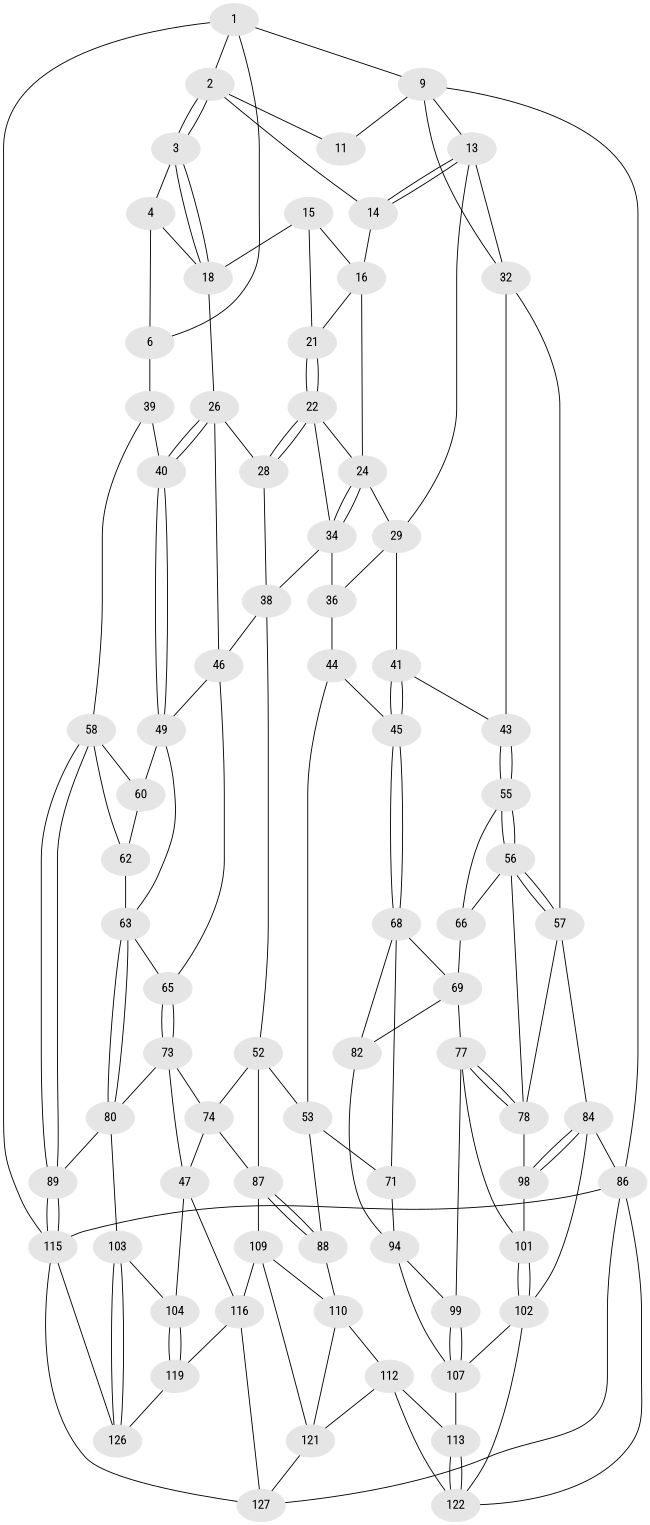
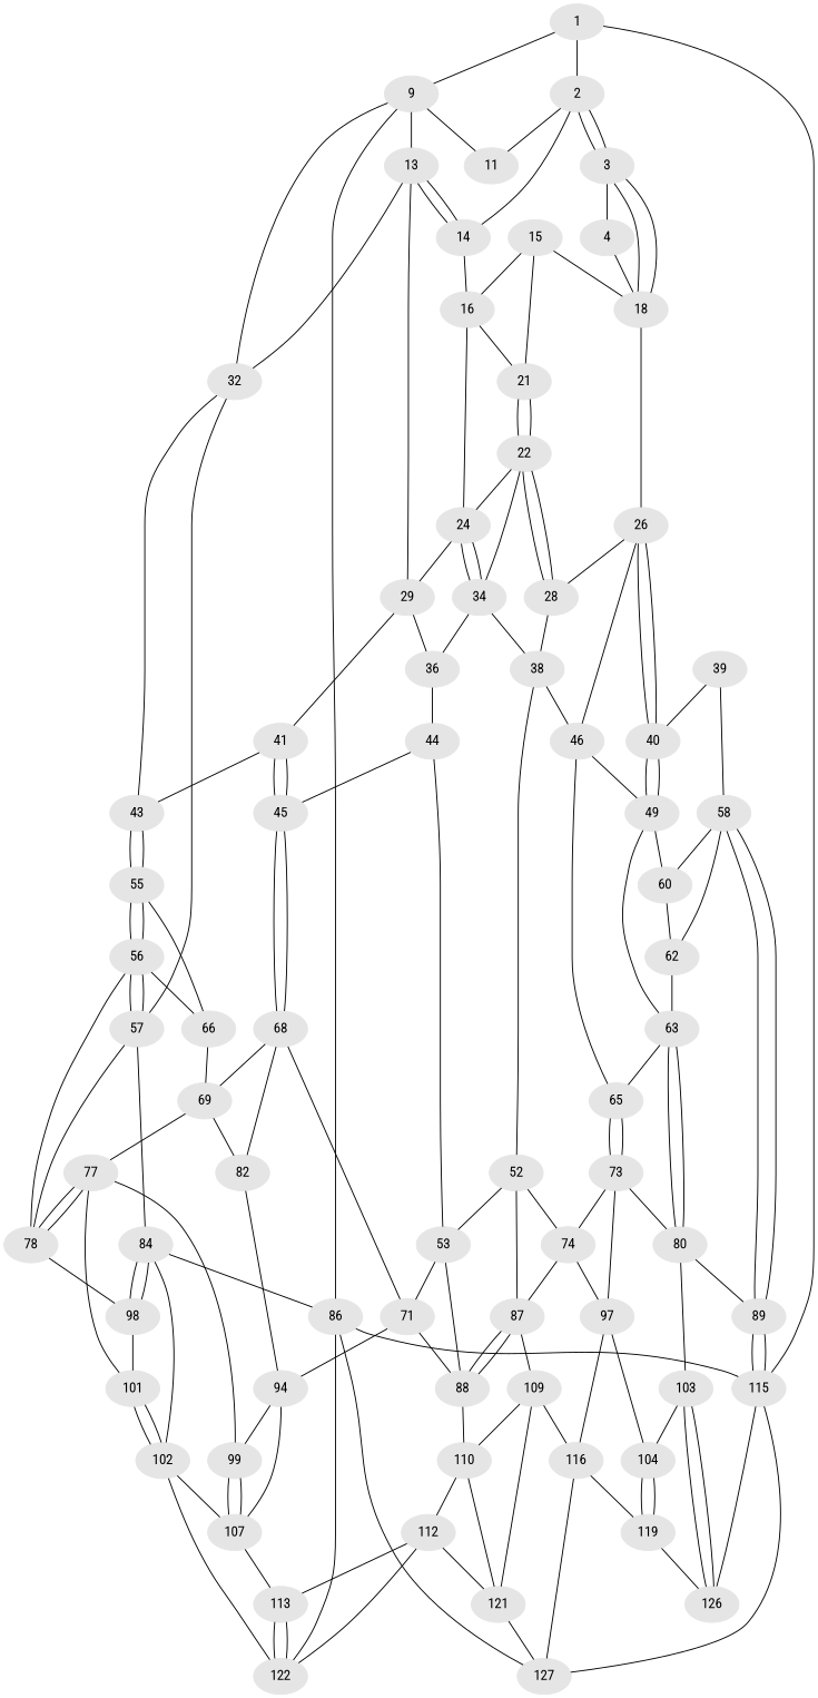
  graph {
    fontname="Roboto Condensed"
    node [color=gray90 fontname="Roboto Condensed" style=filled]
    edge [fontname="Roboto Condensed"]
    1 [super="+5"]
    2 [super="+12"]
-   6 [super="+7"]
    9 [super="+10"]
    115 [super="+128"]
    3
    11
    14
    39 [super="+51"]
    13 [super="+31"]
    32 [super="+33"]
    86 [super="+130"]
    127 [super="+129"]
    126
    4 [super="+8"]
    18 [super="+19"]
    15 [super="+20"]
    16 [super="+17"]
    21
    26 [super="+27"]
    40
    58 [super="+59"]
    29 [super="+30"]
    43
    57 [super="+83"]
    122 [super="+124"]
    36 [super="+37"]
    41 [super="+42"]
    24 [super="+25"]
    22 [super="+23"]
    34 [super="+35"]
    28
    46 [super="+47"]
    38 [super="+48"]
    49 [super="+50"]
    65
    52 [super="+75"]
    44 [super="+54"]
    45
    55 [super="+61"]
    78 [super="+79"]
    84 [super="+85"]
    53 [super="+70"]
    74 [super="+91"]
    87 [super="+92"]
    60
    62
    89
    63 [super="+64"]
    68 [super="+72"]
    56 [super="+67"]
    66
    71 [super="+93"]
    88 [super="+96"]
    69 [super="+76"]
    82
    73 [super="+81"]
    80 [super="+90"]
-   97 [super="+106" label=47]
+   97 [super="+106"]
    109 [super="+118"]
    94 [super="+95"]
    110 [super="+111"]
    98
    102 [super="+108"]
    103
    77 [super="+100"]
    99
    101
    107 [super="+114"]
    104 [super="+105"]
    116 [super="+117"]
    121 [super="+125"]
    112 [super="+123"]
    113
    119 [super="+120"]
    1 -- 2
-   1 -- 6
    1 -- 9
    1 -- 115
    2 -- 3
    2 -- 3
    2 -- 11
    2 -- 14
-   6 -- 39 [weight=2]
    9 -- 11
    9 -- 13
    9 -- 32
    9 -- 86
    115 -- 127
    115 -- 126
    3 -- 4
    3 -- 18
    3 -- 18
    14 -- 16
    39 -- 40
    39 -- 58
    13 -- 14
    13 -- 14
    13 -- 32
    13 -- 29
    32 -- 43
    32 -- 57
    86 -- 115
    86 -- 127
    86 -- 122
-   4 -- 6
    4 -- 18
    18 -- 26
    15 -- 18
    15 -- 16
    15 -- 21
    16 -- 21
    16 -- 24
    21 -- 22
    21 -- 22
    26 -- 40
    26 -- 40
    26 -- 28
    26 -- 46
    40 -- 49
    40 -- 49
    58 -- 60
    58 -- 62
    58 -- 89
    58 -- 89
    29 -- 36
    29 -- 41
    43 -- 55
    43 -- 55
    57 -- 78
    57 -- 84
    36 -- 44 [weight=2]
    41 -- 43
    41 -- 45
    41 -- 45
    24 -- 29
    24 -- 34
    24 -- 34
    22 -- 24
    22 -- 34
    22 -- 28
    22 -- 28
    34 -- 36
    34 -- 38
    28 -- 38
    46 -- 49
    46 -- 65
    38 -- 46
    38 -- 52
    49 -- 60
    49 -- 63
    65 -- 73
    65 -- 73
    52 -- 53
    52 -- 74
    52 -- 87
    44 -- 45
    44 -- 53
    45 -- 68
    45 -- 68
    55 -- 56
    55 -- 56
    55 -- 66
    78 -- 98
    84 -- 86
    84 -- 98
    84 -- 98
    84 -- 102
    53 -- 71
    53 -- 88
    74 -- 87
    74 -- 97
    87 -- 88
    87 -- 88
    87 -- 109
    60 -- 62
    62 -- 63
    89 -- 115
    89 -- 115
    63 -- 65
    63 -- 80
    63 -- 80
    68 -- 71
    68 -- 69
    68 -- 82
    56 -- 57
    56 -- 57
    56 -- 78
    56 -- 66
    66 -- 69
+   71 -- 88
    71 -- 94
    88 -- 110
    69 -- 82
    69 -- 77
    82 -- 94
    73 -- 74
    73 -- 80
    73 -- 97
    80 -- 89
    80 -- 103
    97 -- 104
    97 -- 116
    109 -- 110
    109 -- 116
    109 -- 121
    94 -- 99
    94 -- 107
    110 -- 121
    110 -- 112
    98 -- 101
    102 -- 122
    102 -- 107
    103 -- 126
    103 -- 126
    103 -- 104
    77 -- 78
    77 -- 78
    77 -- 99
    77 -- 101
    99 -- 107
    99 -- 107
    101 -- 102
    101 -- 102
    107 -- 113
    104 -- 119 [weight=2]
    104 -- 119
    116 -- 127
    116 -- 119
    121 -- 127
    112 -- 122
    112 -- 121
    112 -- 113
    113 -- 122
    113 -- 122
    119 -- 126
  }
